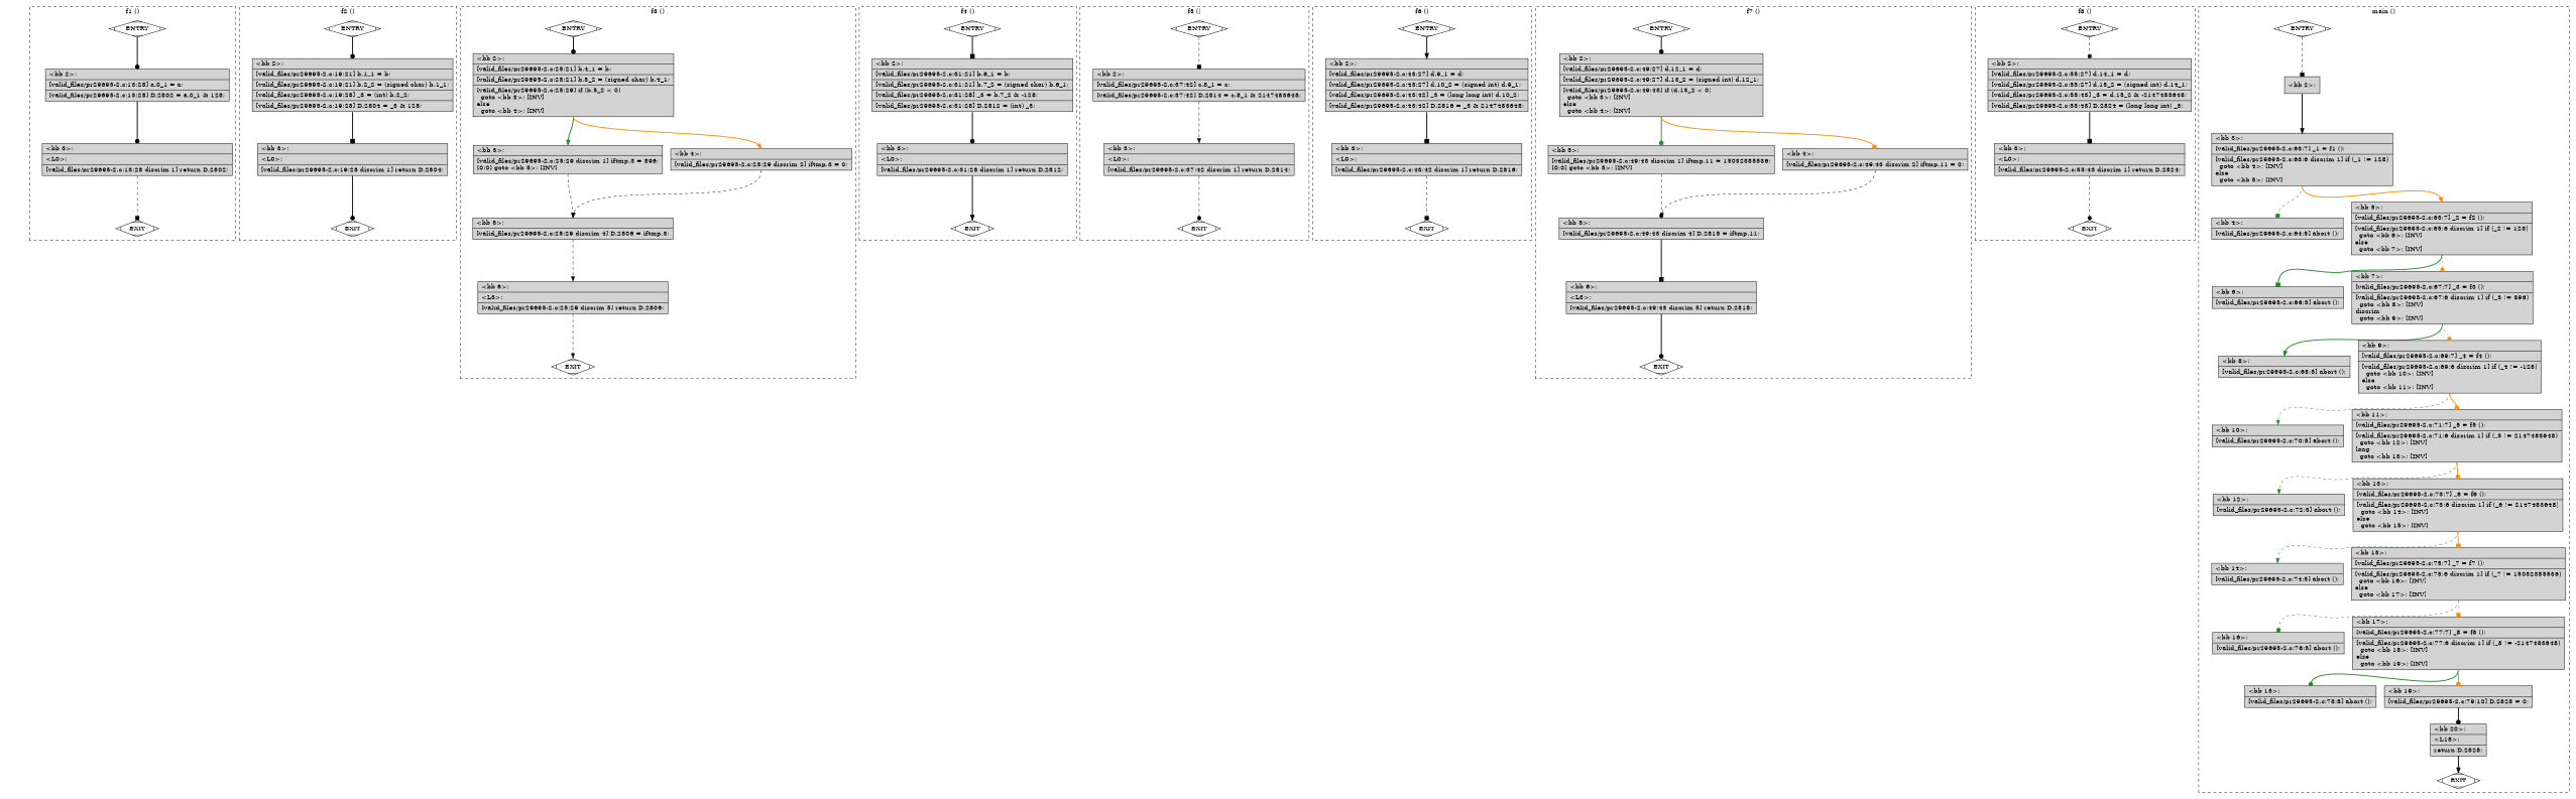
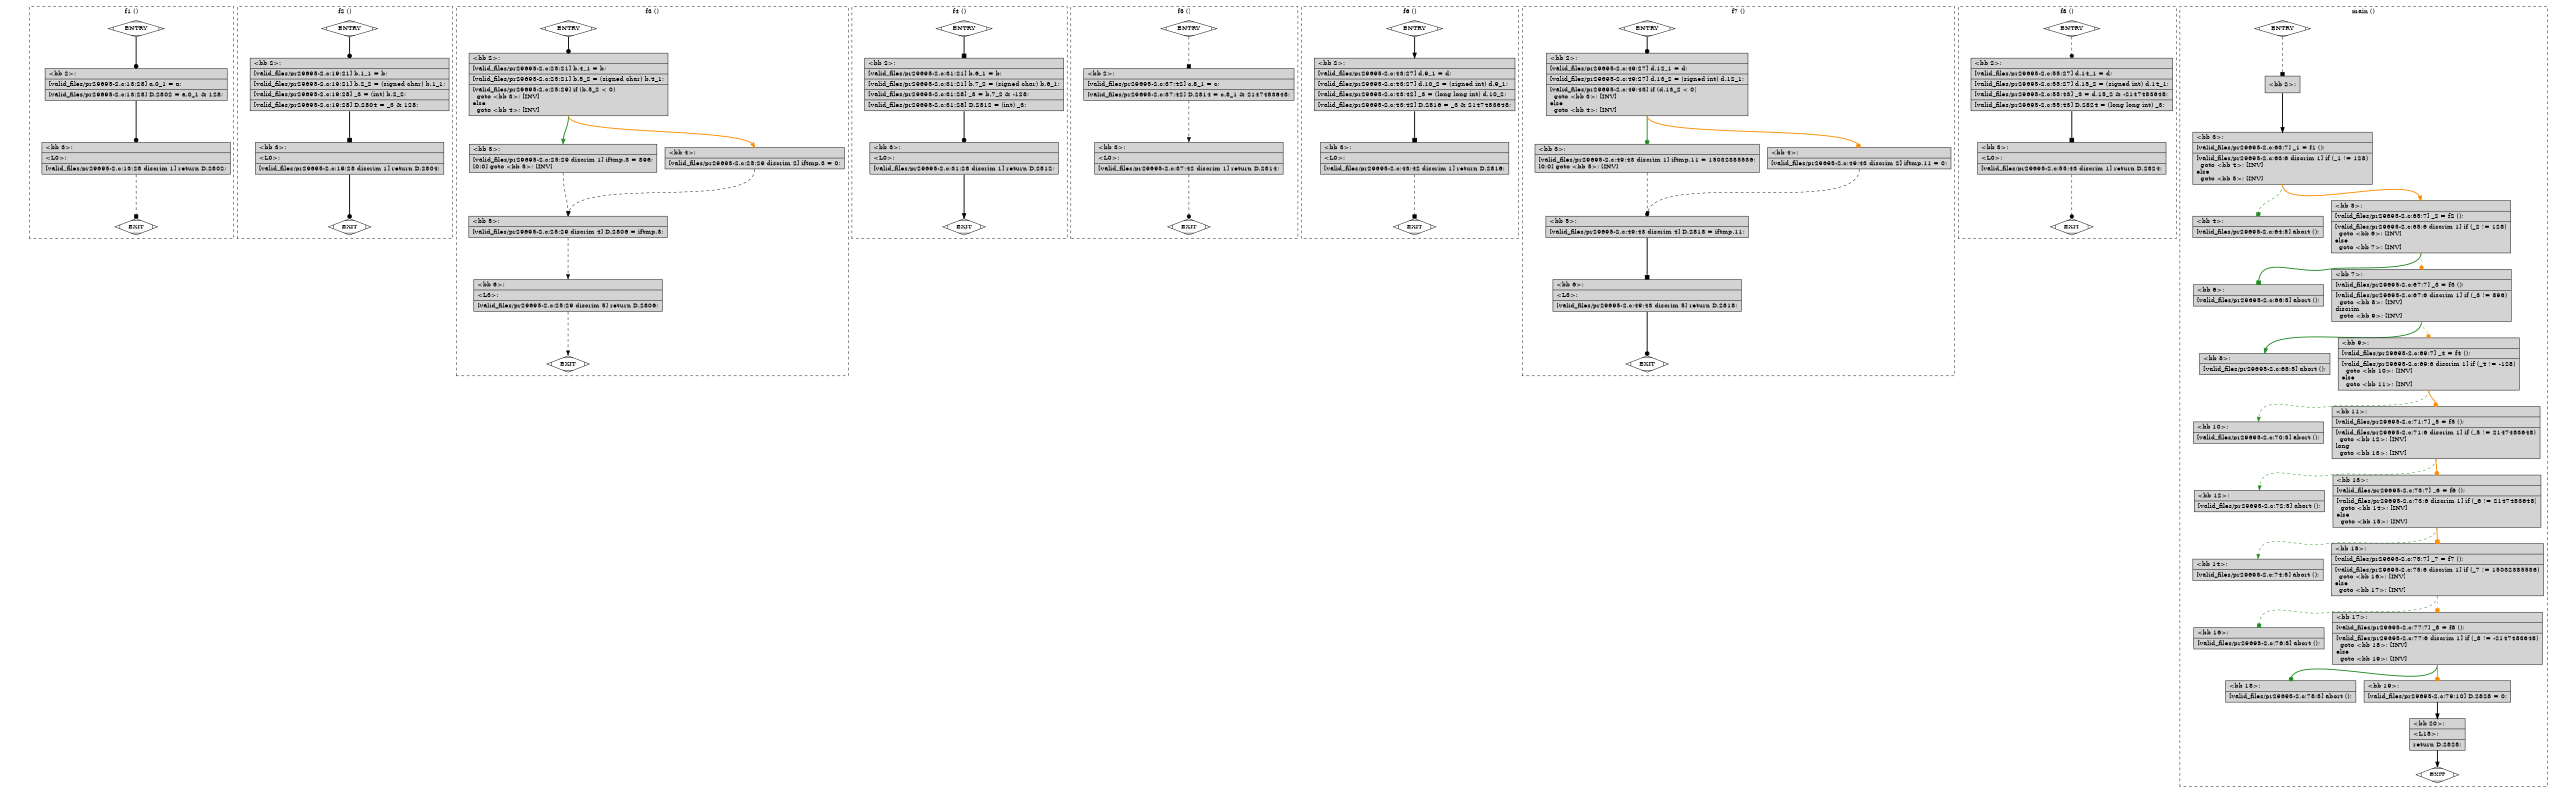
  digraph {
    node [fillcolor=lightgrey shape=record style=filled]
    edge [constraint=true headport=n style=bold tailport=s arrowhead=dot color=black weight=10]
    n1 [fillcolor=white label=ENTRY shape=Mdiamond]
    n2 [fillcolor=white label=EXIT shape=Mdiamond]
    n3 [label="{\<bb\ 2\>:\l|[valid_files/pr29695-2.c:13:28]\ a.0_1\ =\ a;\l|[valid_files/pr29695-2.c:13:28]\ D.2802\ =\ a.0_1\ &\ 128;\l}"]
    n4 [label="{\<bb\ 3\>:\l|\<L0\>:\l|[valid_files/pr29695-2.c:13:28\ discrim\ 1]\ return\ D.2802;\l}"]
    n5 [fillcolor=white label=ENTRY shape=Mdiamond]
    n6 [fillcolor=white label=EXIT shape=Mdiamond]
    n7 [label="{\<bb\ 2\>:\l|[valid_files/pr29695-2.c:19:21]\ b.1_1\ =\ b;\l|[valid_files/pr29695-2.c:19:21]\ b.2_2\ =\ (signed\ char)\ b.1_1;\l|[valid_files/pr29695-2.c:19:28]\ _3\ =\ (int)\ b.2_2;\l|[valid_files/pr29695-2.c:19:28]\ D.2804\ =\ _3\ &\ 128;\l}"]
    n8 [label="{\<bb\ 3\>:\l|\<L0\>:\l|[valid_files/pr29695-2.c:19:28\ discrim\ 1]\ return\ D.2804;\l}"]
    n9 [fillcolor=white label=ENTRY shape=Mdiamond]
    n10 [fillcolor=white label=EXIT shape=Mdiamond]
    n11 [label="{\<bb\ 2\>:\l|[valid_files/pr29695-2.c:25:21]\ b.4_1\ =\ b;\l|[valid_files/pr29695-2.c:25:21]\ b.5_2\ =\ (signed\ char)\ b.4_1;\l|[valid_files/pr29695-2.c:25:29]\ if\ (b.5_2\ \<\ 0)\l\ \ goto\ \<bb\ 3\>;\ [INV]\lelse\l\ \ goto\ \<bb\ 4\>;\ [INV]\l}"]
    n12 [label="{\<bb\ 3\>:\l|[valid_files/pr29695-2.c:25:29\ discrim\ 1]\ iftmp.3\ =\ 896;\l[0:0]\ goto\ \<bb\ 5\>;\ [INV]\l}"]
    n13 [label="{\<bb\ 4\>:\l|[valid_files/pr29695-2.c:25:29\ discrim\ 2]\ iftmp.3\ =\ 0;\l}"]
    n14 [label="{\<bb\ 5\>:\l|[valid_files/pr29695-2.c:25:29\ discrim\ 4]\ D.2806\ =\ iftmp.3;\l}"]
    n15 [label="{\<bb\ 6\>:\l|\<L3\>:\l|[valid_files/pr29695-2.c:25:29\ discrim\ 5]\ return\ D.2806;\l}"]
    n16 [fillcolor=white label=ENTRY shape=Mdiamond]
    n17 [fillcolor=white label=EXIT shape=Mdiamond]
    n18 [label="{\<bb\ 2\>:\l|[valid_files/pr29695-2.c:31:21]\ b.6_1\ =\ b;\l|[valid_files/pr29695-2.c:31:21]\ b.7_2\ =\ (signed\ char)\ b.6_1;\l|[valid_files/pr29695-2.c:31:28]\ _3\ =\ b.7_2\ &\ -128;\l|[valid_files/pr29695-2.c:31:28]\ D.2812\ =\ (int)\ _3;\l}"]
    n19 [label="{\<bb\ 3\>:\l|\<L0\>:\l|[valid_files/pr29695-2.c:31:28\ discrim\ 1]\ return\ D.2812;\l}"]
    n20 [fillcolor=white label=ENTRY shape=Mdiamond]
    n21 [fillcolor=white label=EXIT shape=Mdiamond]
    n22 [label="{\<bb\ 2\>:\l|[valid_files/pr29695-2.c:37:42]\ c.8_1\ =\ c;\l|[valid_files/pr29695-2.c:37:42]\ D.2814\ =\ c.8_1\ &\ 2147483648;\l}"]
    n23 [label="{\<bb\ 3\>:\l|\<L0\>:\l|[valid_files/pr29695-2.c:37:42\ discrim\ 1]\ return\ D.2814;\l}"]
    n24 [fillcolor=white label=ENTRY shape=Mdiamond]
    n25 [fillcolor=white label=EXIT shape=Mdiamond]
    n26 [label="{\<bb\ 2\>:\l|[valid_files/pr29695-2.c:43:27]\ d.9_1\ =\ d;\l|[valid_files/pr29695-2.c:43:27]\ d.10_2\ =\ (signed\ int)\ d.9_1;\l|[valid_files/pr29695-2.c:43:42]\ _3\ =\ (long\ long\ int)\ d.10_2;\l|[valid_files/pr29695-2.c:43:42]\ D.2816\ =\ _3\ &\ 2147483648;\l}"]
    n27 [label="{\<bb\ 3\>:\l|\<L0\>:\l|[valid_files/pr29695-2.c:43:42\ discrim\ 1]\ return\ D.2816;\l}"]
    n28 [fillcolor=white label=ENTRY shape=Mdiamond]
    n29 [fillcolor=white label=EXIT shape=Mdiamond]
    n30 [label="{\<bb\ 2\>:\l|[valid_files/pr29695-2.c:49:27]\ d.12_1\ =\ d;\l|[valid_files/pr29695-2.c:49:27]\ d.13_2\ =\ (signed\ int)\ d.12_1;\l|[valid_files/pr29695-2.c:49:43]\ if\ (d.13_2\ \<\ 0)\l\ \ goto\ \<bb\ 3\>;\ [INV]\lelse\l\ \ goto\ \<bb\ 4\>;\ [INV]\l}"]
    n31 [label="{\<bb\ 3\>:\l|[valid_files/pr29695-2.c:49:43\ discrim\ 1]\ iftmp.11\ =\ 15032385536;\l[0:0]\ goto\ \<bb\ 5\>;\ [INV]\l}"]
    n32 [label="{\<bb\ 4\>:\l|[valid_files/pr29695-2.c:49:43\ discrim\ 2]\ iftmp.11\ =\ 0;\l}"]
    n33 [label="{\<bb\ 5\>:\l|[valid_files/pr29695-2.c:49:43\ discrim\ 4]\ D.2818\ =\ iftmp.11;\l}"]
    n34 [label="{\<bb\ 6\>:\l|\<L3\>:\l|[valid_files/pr29695-2.c:49:43\ discrim\ 5]\ return\ D.2818;\l}"]
    n35 [fillcolor=white label=ENTRY shape=Mdiamond]
    n36 [fillcolor=white label=EXIT shape=Mdiamond]
    n37 [label="{\<bb\ 2\>:\l|[valid_files/pr29695-2.c:55:27]\ d.14_1\ =\ d;\l|[valid_files/pr29695-2.c:55:27]\ d.15_2\ =\ (signed\ int)\ d.14_1;\l|[valid_files/pr29695-2.c:55:43]\ _3\ =\ d.15_2\ &\ -2147483648;\l|[valid_files/pr29695-2.c:55:43]\ D.2824\ =\ (long\ long\ int)\ _3;\l}"]
    n38 [label="{\<bb\ 3\>:\l|\<L0\>:\l|[valid_files/pr29695-2.c:55:43\ discrim\ 1]\ return\ D.2824;\l}"]
    n39 [fillcolor=white label=ENTRY shape=Mdiamond]
    n40 [fillcolor=white label=EXIT shape=Mdiamond]
    n41 [label="{\<bb\ 2\>:\l}"]
    n42 [label="{\<bb\ 3\>:\l|[valid_files/pr29695-2.c:63:7]\ _1\ =\ f1\ ();\l|[valid_files/pr29695-2.c:63:6\ discrim\ 1]\ if\ (_1\ !=\ 128)\l\ \ goto\ \<bb\ 4\>;\ [INV]\lelse\l\ \ goto\ \<bb\ 5\>;\ [INV]\l}"]
    n43 [label="{\<bb\ 4\>:\l|[valid_files/pr29695-2.c:64:5]\ abort\ ();\l}"]
    n44 [label="{\<bb\ 5\>:\l|[valid_files/pr29695-2.c:65:7]\ _2\ =\ f2\ ();\l|[valid_files/pr29695-2.c:65:6\ discrim\ 1]\ if\ (_2\ !=\ 128)\l\ \ goto\ \<bb\ 6\>;\ [INV]\lelse\l\ \ goto\ \<bb\ 7\>;\ [INV]\l}"]
    n45 [label="{\<bb\ 6\>:\l|[valid_files/pr29695-2.c:66:5]\ abort\ ();\l}"]
    n46 [label="{\<bb\ 7\>:\l|[valid_files/pr29695-2.c:67:7]\ _3\ =\ f3\ ();\l|[valid_files/pr29695-2.c:67:6\ discrim\ 1]\ if\ (_3\ !=\ 896)\l\ \ goto\ \<bb\ 8\>;\ [INV]\ldiscrim\l\ \ goto\ \<bb\ 9\>;\ [INV]\l}"]
    n47 [label="{\<bb\ 8\>:\l|[valid_files/pr29695-2.c:68:5]\ abort\ ();\l}"]
    n48 [label="{\<bb\ 9\>:\l|[valid_files/pr29695-2.c:69:7]\ _4\ =\ f4\ ();\l|[valid_files/pr29695-2.c:69:6\ discrim\ 1]\ if\ (_4\ !=\ -128)\l\ \ goto\ \<bb\ 10\>;\ [INV]\lelse\l\ \ goto\ \<bb\ 11\>;\ [INV]\l}"]
    n49 [label="{\<bb\ 10\>:\l|[valid_files/pr29695-2.c:70:5]\ abort\ ();\l}"]
    n50 [label="{\<bb\ 11\>:\l|[valid_files/pr29695-2.c:71:7]\ _5\ =\ f5\ ();\l|[valid_files/pr29695-2.c:71:6\ discrim\ 1]\ if\ (_5\ !=\ 2147483648)\l\ \ goto\ \<bb\ 12\>;\ [INV]\llong\l\ \ goto\ \<bb\ 13\>;\ [INV]\l}"]
    n51 [label="{\<bb\ 12\>:\l|[valid_files/pr29695-2.c:72:5]\ abort\ ();\l}"]
    n52 [label="{\<bb\ 13\>:\l|[valid_files/pr29695-2.c:73:7]\ _6\ =\ f6\ ();\l|[valid_files/pr29695-2.c:73:6\ discrim\ 1]\ if\ (_6\ !=\ 2147483648)\l\ \ goto\ \<bb\ 14\>;\ [INV]\lelse\l\ \ goto\ \<bb\ 15\>;\ [INV]\l}"]
    n53 [label="{\<bb\ 14\>:\l|[valid_files/pr29695-2.c:74:5]\ abort\ ();\l}"]
    n54 [label="{\<bb\ 15\>:\l|[valid_files/pr29695-2.c:75:7]\ _7\ =\ f7\ ();\l|[valid_files/pr29695-2.c:75:6\ discrim\ 1]\ if\ (_7\ !=\ 15032385536)\l\ \ goto\ \<bb\ 16\>;\ [INV]\lelse\l\ \ goto\ \<bb\ 17\>;\ [INV]\l}"]
    n55 [label="{\<bb\ 16\>:\l|[valid_files/pr29695-2.c:76:5]\ abort\ ();\l}"]
    n56 [label="{\<bb\ 17\>:\l|[valid_files/pr29695-2.c:77:7]\ _8\ =\ f8\ ();\l|[valid_files/pr29695-2.c:77:6\ discrim\ 1]\ if\ (_8\ !=\ -2147483648)\l\ \ goto\ \<bb\ 18\>;\ [INV]\lelse\l\ \ goto\ \<bb\ 19\>;\ [INV]\l}"]
    n57 [label="{\<bb\ 18\>:\l|[valid_files/pr29695-2.c:78:5]\ abort\ ();\l}"]
    n58 [label="{\<bb\ 19\>:\l|[valid_files/pr29695-2.c:79:10]\ D.2828\ =\ 0;\l}"]
    n59 [label="{\<bb\ 20\>:\l|\<L18\>:\l|return\ D.2828;\l}"]
    subgraph cluster_1 {
      color=black
      label="f1 ()"
      style=dashed
      n1
      n2
      n3
      n4
    }
    subgraph cluster_2 {
      color=black
      label="f2 ()"
      style=dashed
      n5
      n6
      n7
      n8
    }
    subgraph cluster_3 {
      color=black
      label="f3 ()"
      style=dashed
      n9
      n10
      n11
      n12
      n13
      n14
      n15
    }
    subgraph cluster_4 {
      color=black
      label="f4 ()"
      style=dashed
      n16
      n17
      n18
      n19
    }
    subgraph cluster_5 {
      color=black
      label="f5 ()"
      style=dashed
      n20
      n21
      n22
      n23
    }
    subgraph cluster_6 {
      color=black
      label="f6 ()"
      style=dashed
      n24
      n25
      n26
      n27
    }
    subgraph cluster_7 {
      color=black
      label="f7 ()"
      style=dashed
      n28
      n29
      n30
      n31
      n32
      n33
      n34
    }
    subgraph cluster_8 {
      color=black
      label="f8 ()"
      style=dashed
      n35
      n36
      n37
      n38
    }
    subgraph cluster_9 {
      color=black
      label="main ()"
      style=dashed
      n39
      n40
      n41
      n42
      n43
      n44
      n45
      n46
      n47
      n48
      n49
      n50
      n51
      n52
      n53
      n54
      n55
      n56
      n57
      n58
      n59
    }
    n1 -> n2 [style=invis arrowhead="" color="" weight=""]
    n1 -> n3 [weight=100]
    n3 -> n4 [weight=100]
    n4 -> n2 [arrowhead=box style=dashed]
    n5 -> n6 [style=invis arrowhead="" color="" weight=""]
    n5 -> n7 [weight=100]
    n7 -> n8 [arrowhead=box weight=100]
    n8 -> n6
    n9 -> n10 [style=invis arrowhead="" color="" weight=""]
    n9 -> n11 [weight=100]
    n11 -> n12 [arrowhead=normal color=forestgreen]
    n11 -> n13 [arrowhead=normal color=darkorange]
    n12 -> n14 [arrowhead=normal style=dashed weight=100]
    n13 -> n14 [arrowhead=normal style=dashed weight=100]
    n14 -> n15 [arrowhead=normal style=dashed weight=100]
    n15 -> n10 [arrowhead=normal style=dashed]
    n16 -> n17 [style=invis arrowhead="" color="" weight=""]
    n16 -> n18 [arrowhead=box weight=100]
    n18 -> n19 [weight=100]
    n19 -> n17 [arrowhead=normal]
    n20 -> n21 [style=invis arrowhead="" color="" weight=""]
    n20 -> n22 [arrowhead=box style=dashed weight=100]
    n22 -> n23 [arrowhead=normal style=dashed weight=100]
    n23 -> n21 [style=dashed]
    n24 -> n25 [style=invis arrowhead="" color="" weight=""]
    n24 -> n26 [arrowhead=normal weight=100]
    n26 -> n27 [arrowhead=box weight=100]
    n27 -> n25 [arrowhead=box style=dashed]
    n28 -> n29 [style=invis arrowhead="" color="" weight=""]
    n28 -> n30 [weight=100]
    n30 -> n31 [color=forestgreen]
    n30 -> n32 [color=darkorange]
    n31 -> n33 [style=dashed weight=100]
    n32 -> n33 [arrowhead=normal style=dashed weight=100]
    n33 -> n34 [arrowhead=box weight=100]
    n34 -> n29
    n35 -> n36 [style=invis arrowhead="" color="" weight=""]
    n35 -> n37 [style=dashed weight=100]
    n37 -> n38 [arrowhead=box weight=100]
    n38 -> n36 [style=dashed]
    n39 -> n40 [style=invis arrowhead="" color="" weight=""]
    n39 -> n41 [arrowhead=box style=dashed weight=100]
    n41 -> n42 [arrowhead=normal weight=100]
    n42 -> n43 [arrowhead=box color=forestgreen style=dashed]
    n42 -> n44 [arrowhead=normal color=darkorange]
    n44 -> n45 [arrowhead=box color=forestgreen]
    n44 -> n46 [color=darkorange style=dashed]
    n46 -> n47 [arrowhead=normal color=forestgreen]
    n46 -> n48 [color=darkorange style=dashed]
    n48 -> n49 [arrowhead=normal color=forestgreen style=dashed]
    n48 -> n50 [color=darkorange]
    n50 -> n51 [arrowhead=normal color=forestgreen style=dashed]
    n50 -> n52 [color=darkorange]
    n52 -> n53 [arrowhead=normal color=forestgreen style=dashed]
    n52 -> n54 [arrowhead=box color=darkorange]
    n54 -> n55 [arrowhead=box color=forestgreen style=dashed]
    n54 -> n56 [arrowhead=box color=darkorange style=dashed]
    n56 -> n57 [color=forestgreen]
    n56 -> n58 [color=darkorange]
-   n58 -> n59 [weight=100]
+   n58 -> n59 [arrowhead=normal weight=100]
    n59 -> n40 [arrowhead=normal]
  }
